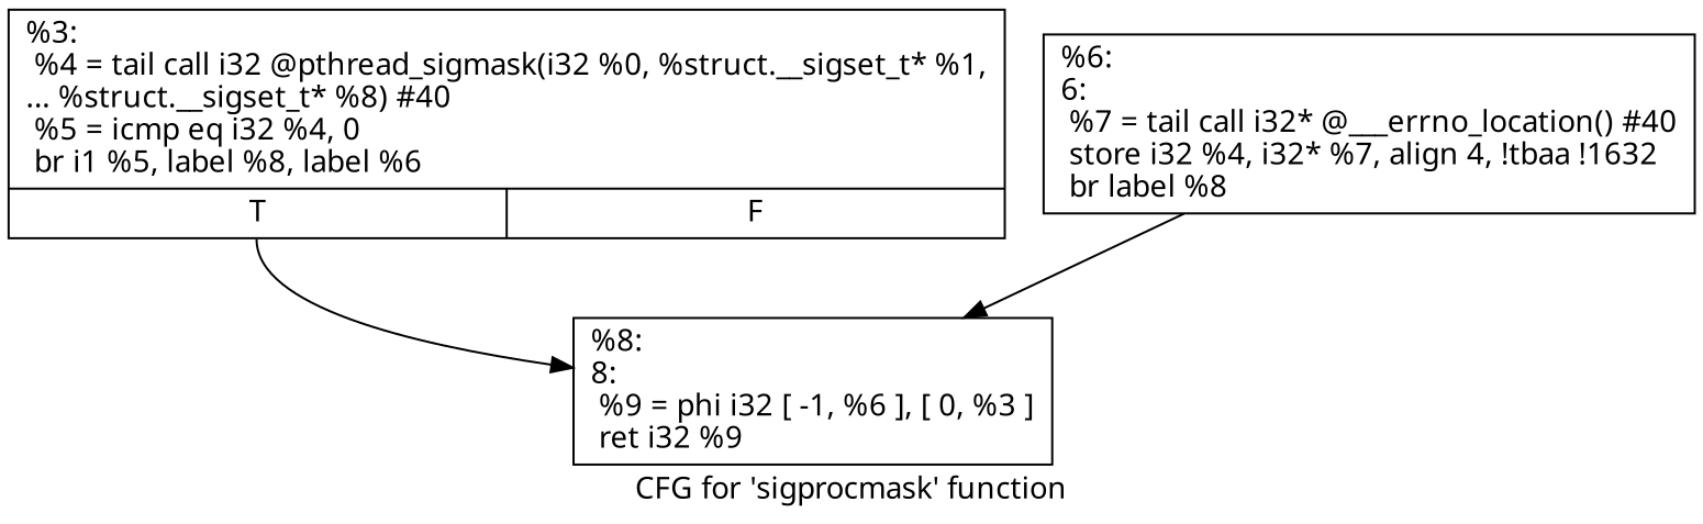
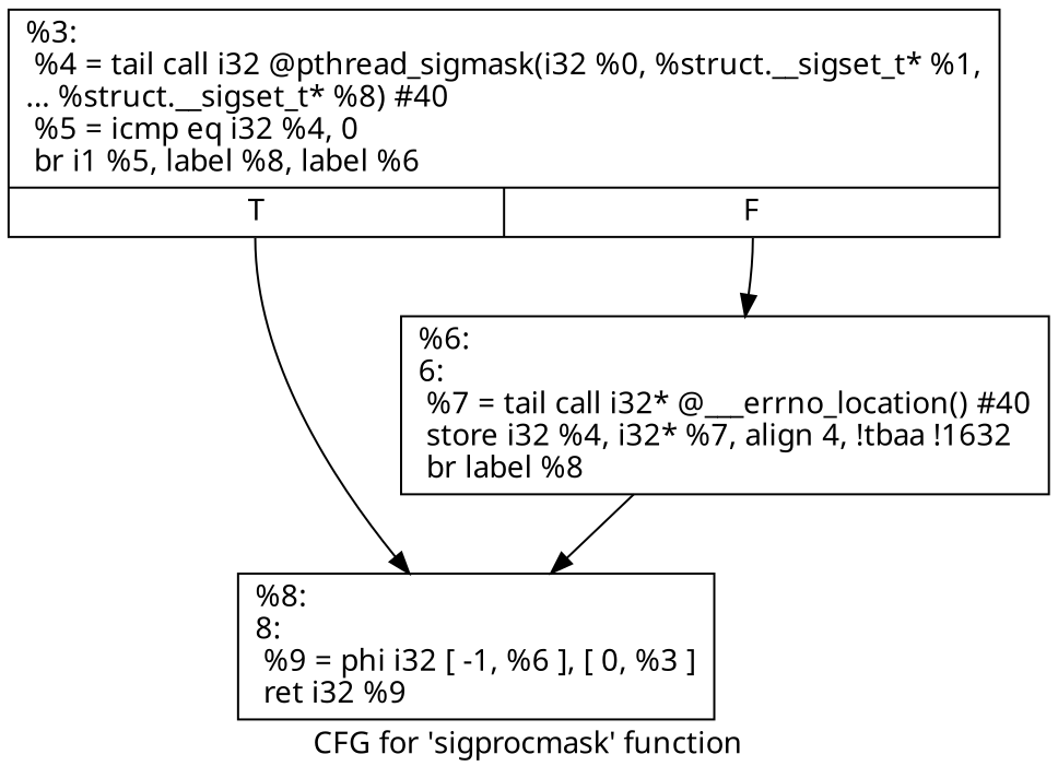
  digraph {
    fontname="Noto Sans"
    label="CFG for 'sigprocmask' function"
    node [fontname="Noto Sans" shape=record]
    edge [fontname="Noto Sans"]
    n1 [label="{%3:\l  %4 = tail call i32 @pthread_sigmask(i32 %0, %struct.__sigset_t* %1,\l... %struct.__sigset_t* %8) #40\l  %5 = icmp eq i32 %4, 0\l  br i1 %5, label %8, label %6\l|{<s0>T|<s1>F}}"]
    n2 [label="{%8:\l8:                                                \l  %9 = phi i32 [ -1, %6 ], [ 0, %3 ]\l  ret i32 %9\l}"]
    n3 [label="{%6:\l6:                                                \l  %7 = tail call i32* @___errno_location() #40\l  store i32 %4, i32* %7, align 4, !tbaa !1632\l  br label %8\l}"]
    n1 -> n2 [tailport=s0]
+   n1 -> n3 [tailport=s1]
    n3 -> n2
  }
